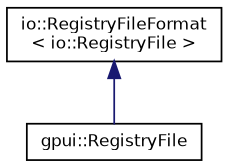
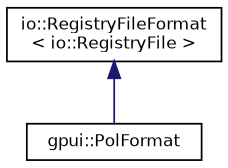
  digraph {
    rankdir=TB
    fontname="DejaVu Sans"
    node [color=black fillcolor=white fontname="DejaVu Sans" fontsize=10 shape=record style=filled]
    n1 [height=0.2 label="io::RegistryFileFormat\l\< io::RegistryFile \>" width=0.4]
-   n2 [height=0.2 label="gpui::RegistryFile" width=0.4]
+   n2 [height=0.2 label="gpui::PolFormat" width=0.4]
    n1 -> n2 [color=midnightblue dir=back fontname="DejaVu Sans" fontsize=10 labelfontname=Helvetica labelfontsize=10 style=solid]
  }
